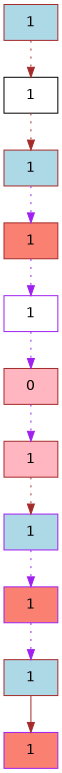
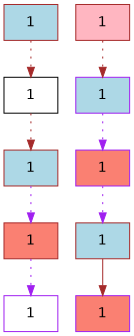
  digraph {
    rankdir=TB
    node [fontname=Helvetica shape=record style=filled fillcolor=lightblue color=brown]
    edge [color=purple style=dotted]
    n1 [label=1]
    n2 [label=1 fillcolor=white color=black]
    n3 [label=1]
    n4 [label=1 fillcolor=salmon]
    n5 [label=1 fillcolor=white color=purple]
-   n6 [label=0 fillcolor=lightpink]
    n7 [label=1 fillcolor=lightpink]
    n8 [label=1 color=purple]
    n9 [label=1 fillcolor=salmon color=purple]
    n10 [label=1]
    n11 [label=1 fillcolor=salmon color=purple]
    n1 -> n2 [color=brown]
    n2 -> n3 [color=brown]
    n3 -> n4
    n4 -> n5
-   n5 -> n6
-   n6 -> n7
    n7 -> n8 [color=brown]
    n8 -> n9
    n9 -> n10
    n10 -> n11 [color=brown style=solid]
  }
